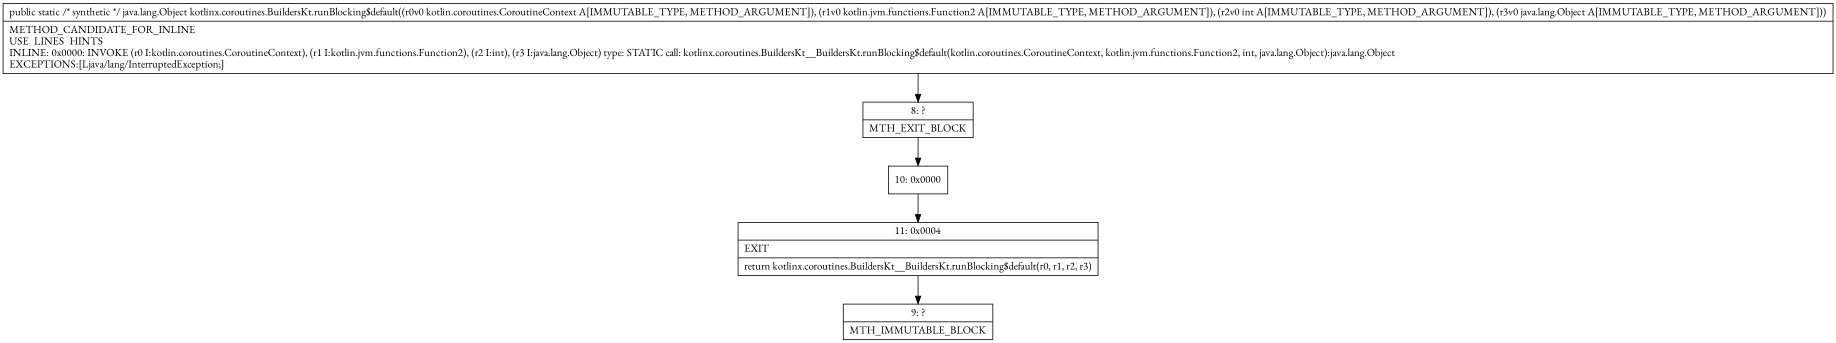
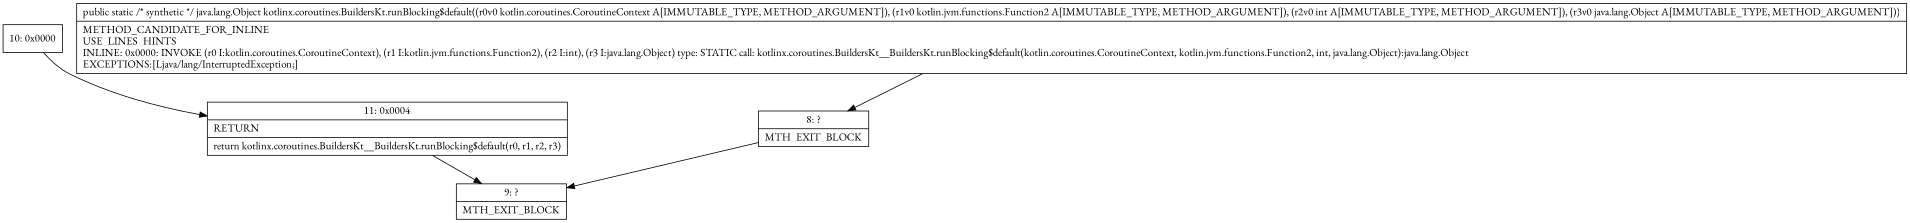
  digraph {
    fontname="EB Garamond"
    node [fontname="EB Garamond" shape=record]
    edge [fontname="EB Garamond"]
    n1 [label="{8\:\ ?|MTH_EXIT_BLOCK\l}"]
    n2 [label="{10\:\ 0x0000}"]
-   n3 [label="{11\:\ 0x0004|EXIT\l|return kotlinx.coroutines.BuildersKt__BuildersKt.runBlocking$default(r0, r1, r2, r3)\l}"]
-   n4 [label="{9\:\ ?|MTH_IMMUTABLE_BLOCK\l}"]
+   n3 [label="{11\:\ 0x0004|RETURN\l|return kotlinx.coroutines.BuildersKt__BuildersKt.runBlocking$default(r0, r1, r2, r3)\l}"]
+   n4 [label="{9\:\ ?|MTH_EXIT_BLOCK\l}"]
    n5 [label="{public static \/* synthetic *\/ java.lang.Object kotlinx.coroutines.BuildersKt.runBlocking$default((r0v0 kotlin.coroutines.CoroutineContext A[IMMUTABLE_TYPE, METHOD_ARGUMENT]), (r1v0 kotlin.jvm.functions.Function2 A[IMMUTABLE_TYPE, METHOD_ARGUMENT]), (r2v0 int A[IMMUTABLE_TYPE, METHOD_ARGUMENT]), (r3v0 java.lang.Object A[IMMUTABLE_TYPE, METHOD_ARGUMENT]))  | METHOD_CANDIDATE_FOR_INLINE\lUSE_LINES_HINTS\lINLINE: 0x0000: INVOKE  (r0 I:kotlin.coroutines.CoroutineContext), (r1 I:kotlin.jvm.functions.Function2), (r2 I:int), (r3 I:java.lang.Object) type: STATIC call: kotlinx.coroutines.BuildersKt__BuildersKt.runBlocking$default(kotlin.coroutines.CoroutineContext, kotlin.jvm.functions.Function2, int, java.lang.Object):java.lang.Object\lEXCEPTIONS:[Ljava\/lang\/InterruptedException;]\l}"]
-   n1 -> n2
+   n1 -> n4
    n2 -> n3
    n3 -> n4
    n5 -> n1
  }
